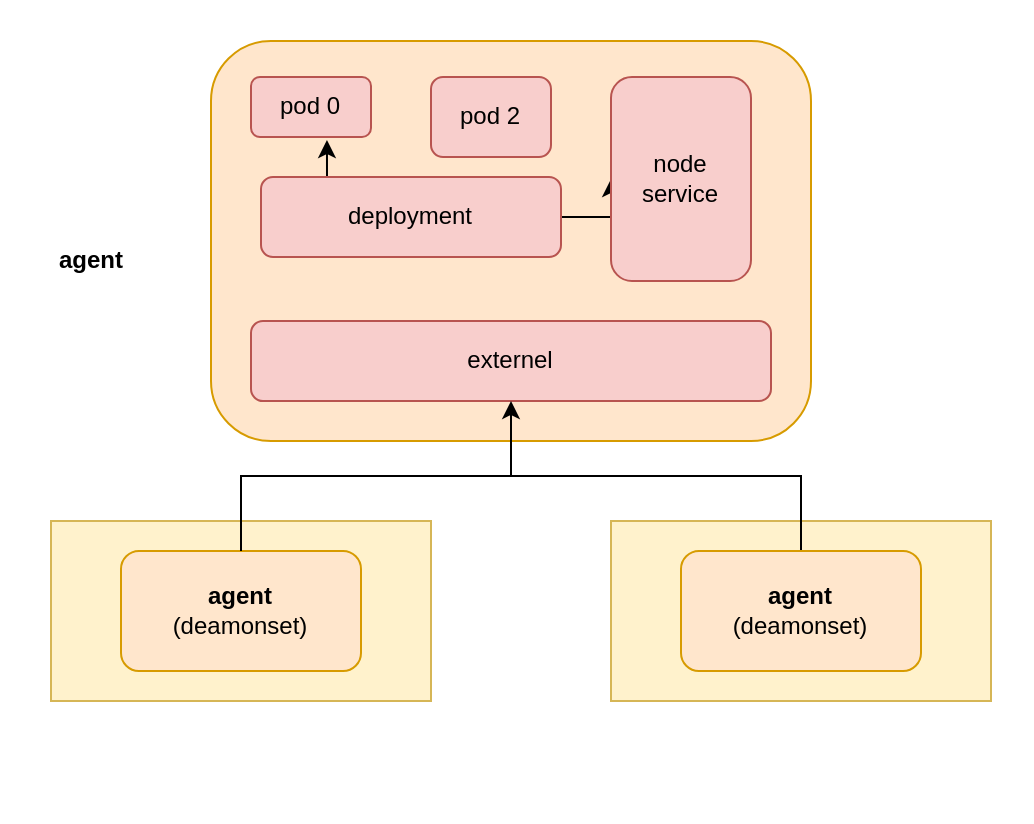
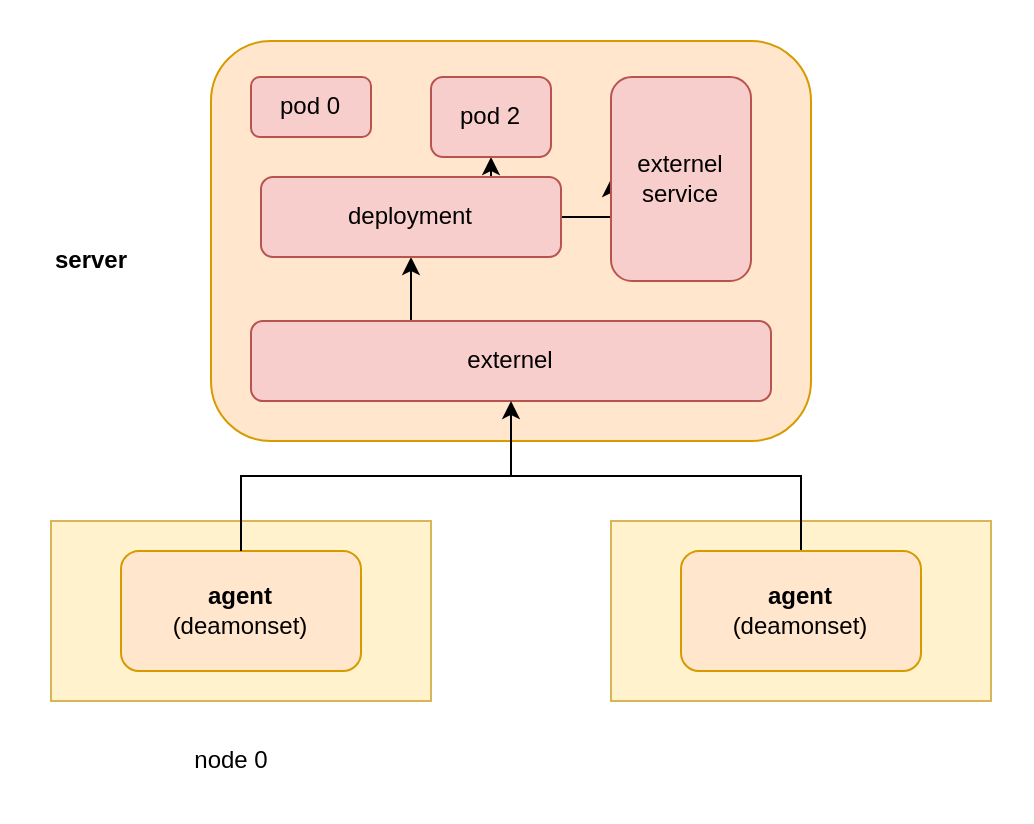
  <mxCell id="0" />
  <mxCell id="1" parent="0" />
  <mxCell id="2" value="c&lt;span style=&quot;color: rgba(0, 0, 0, 0); font-family: monospace; font-size: 0px; text-align: start;&quot;&gt;%3CmxGraphModel%3E%3Croot%3E%3CmxCell%20id%3D%220%22%2F%3E%3CmxCell%20id%3D%221%22%20parent%3D%220%22%2F%3E%3CmxCell%20id%3D%222%22%20value%3D%22%22%20style%3D%22rounded%3D0%3BwhiteSpace%3Dwrap%3Bhtml%3D1%3BstrokeColor%3D%23d6b656%3BfillColor%3D%23fff2cc%3B%22%20vertex%3D%221%22%20parent%3D%221%22%3E%3CmxGeometry%20x%3D%22260%22%20y%3D%22290%22%20width%3D%22190%22%20height%3D%2290%22%20as%3D%22geometry%22%2F%3E%3C%2FmxCell%3E%3CmxCell%20id%3D%223%22%20value%3D%22deamonset%22%20style%3D%22rounded%3D1%3BwhiteSpace%3Dwrap%3Bhtml%3D1%3BstrokeColor%3D%23d79b00%3BfillColor%3D%23ffe6cc%3B%22%20vertex%3D%221%22%20parent%3D%221%22%3E%3CmxGeometry%20x%3D%22295%22%20y%3D%22305%22%20width%3D%22120%22%20height%3D%2260%22%20as%3D%22geometry%22%2F%3E%3C%2FmxCell%3E%3C%2Froot%3E%3C%2FmxGraphModel%3E&lt;/span&gt;" style="rounded=0;whiteSpace=wrap;html=1;strokeColor=#d6b656;fillColor=#fff2cc;" vertex="1" parent="1"><mxGeometry x="25" y="260" width="190" height="90" as="geometry" /></mxCell>
  <mxCell id="3" value="&lt;b&gt;agent&lt;br&gt;&lt;/b&gt;(deamonset)" style="rounded=1;whiteSpace=wrap;html=1;strokeColor=#d79b00;fillColor=#ffe6cc;" vertex="1" parent="1"><mxGeometry x="60" y="275" width="120" height="60" as="geometry" /></mxCell>
+ <mxCell id="4" value="node 0" style="text;html=1;align=center;verticalAlign=middle;resizable=0;points=[];autosize=1;strokeColor=none;fillColor=none;" vertex="1" parent="1"><mxGeometry x="90" y="370" width="50" height="20" as="geometry" /></mxCell>
  <mxCell id="5" value="c&lt;span style=&quot;color: rgba(0, 0, 0, 0); font-family: monospace; font-size: 0px; text-align: start;&quot;&gt;%3CmxGraphModel%3E%3Croot%3E%3CmxCell%20id%3D%220%22%2F%3E%3CmxCell%20id%3D%221%22%20parent%3D%220%22%2F%3E%3CmxCell%20id%3D%222%22%20value%3D%22%22%20style%3D%22rounded%3D0%3BwhiteSpace%3Dwrap%3Bhtml%3D1%3BstrokeColor%3D%23d6b656%3BfillColor%3D%23fff2cc%3B%22%20vertex%3D%221%22%20parent%3D%221%22%3E%3CmxGeometry%20x%3D%22260%22%20y%3D%22290%22%20width%3D%22190%22%20height%3D%2290%22%20as%3D%22geometry%22%2F%3E%3C%2FmxCell%3E%3CmxCell%20id%3D%223%22%20value%3D%22deamonset%22%20style%3D%22rounded%3D1%3BwhiteSpace%3Dwrap%3Bhtml%3D1%3BstrokeColor%3D%23d79b00%3BfillColor%3D%23ffe6cc%3B%22%20vertex%3D%221%22%20parent%3D%221%22%3E%3CmxGeometry%20x%3D%22295%22%20y%3D%22305%22%20width%3D%22120%22%20height%3D%2260%22%20as%3D%22geometry%22%2F%3E%3C%2FmxCell%3E%3C%2Froot%3E%3C%2FmxGraphModel%3E&lt;/span&gt;" style="rounded=0;whiteSpace=wrap;html=1;strokeColor=#d6b656;fillColor=#fff2cc;" vertex="1" parent="1"><mxGeometry x="305" y="260" width="190" height="90" as="geometry" /></mxCell>
  <mxCell id="6" style="edgeStyle=orthogonalEdgeStyle;rounded=0;orthogonalLoop=1;jettySize=auto;html=1;entryX=0.5;entryY=1;entryDx=0;entryDy=0;" edge="1" parent="1" source="7" target="10"><mxGeometry relative="1" as="geometry" /></mxCell>
  <mxCell id="7" value="&lt;b&gt;agent&lt;br&gt;&lt;/b&gt;(deamonset)" style="rounded=1;whiteSpace=wrap;html=1;strokeColor=#d79b00;fillColor=#ffe6cc;" vertex="1" parent="1"><mxGeometry x="340" y="275" width="120" height="60" as="geometry" /></mxCell>
  <mxCell id="8" value="" style="rounded=1;whiteSpace=wrap;html=1;strokeColor=#d79b00;fillColor=#ffe6cc;" vertex="1" parent="1"><mxGeometry x="105" y="20" width="300" height="200" as="geometry" /></mxCell>
+ <mxCell id="9" style="edgeStyle=orthogonalEdgeStyle;rounded=0;orthogonalLoop=1;jettySize=auto;html=1;exitX=0.25;exitY=0;exitDx=0;exitDy=0;entryX=0.5;entryY=1;entryDx=0;entryDy=0;" edge="1" parent="1" source="10" target="14"><mxGeometry relative="1" as="geometry" /></mxCell>
  <mxCell id="10" value="externel" style="rounded=1;whiteSpace=wrap;html=1;strokeColor=#b85450;fillColor=#f8cecc;" vertex="1" parent="1"><mxGeometry x="125" y="160" width="260" height="40" as="geometry" /></mxCell>
- <mxCell id="11" style="edgeStyle=orthogonalEdgeStyle;rounded=0;orthogonalLoop=1;jettySize=auto;html=1;exitX=0.25;exitY=0;exitDx=0;exitDy=0;entryX=0.633;entryY=1.05;entryDx=0;entryDy=0;entryPerimeter=0;" edge="1" parent="1" source="14" target="15"><mxGeometry relative="1" as="geometry" /></mxCell>
+ <mxCell id="12" style="edgeStyle=orthogonalEdgeStyle;rounded=0;orthogonalLoop=1;jettySize=auto;html=1;exitX=0.75;exitY=0;exitDx=0;exitDy=0;entryX=0.5;entryY=1;entryDx=0;entryDy=0;" edge="1" parent="1" source="14" target="16"><mxGeometry relative="1" as="geometry" /></mxCell>
  <mxCell id="13" style="edgeStyle=orthogonalEdgeStyle;rounded=0;orthogonalLoop=1;jettySize=auto;html=1;exitX=1;exitY=0.5;exitDx=0;exitDy=0;entryX=0;entryY=0.5;entryDx=0;entryDy=0;" edge="1" parent="1" source="14" target="17"><mxGeometry relative="1" as="geometry" /></mxCell>
  <mxCell id="14" value="deployment" style="rounded=1;whiteSpace=wrap;html=1;strokeColor=#b85450;fillColor=#f8cecc;" vertex="1" parent="1"><mxGeometry x="130" y="88" width="150" height="40" as="geometry" /></mxCell>
  <mxCell id="15" value="pod 0" style="rounded=1;whiteSpace=wrap;html=1;strokeColor=#b85450;fillColor=#f8cecc;" vertex="1" parent="1"><mxGeometry x="125" y="38" width="60" height="30" as="geometry" /></mxCell>
  <mxCell id="16" value="pod 2" style="rounded=1;whiteSpace=wrap;html=1;strokeColor=#b85450;fillColor=#f8cecc;" vertex="1" parent="1"><mxGeometry x="215" y="38" width="60" height="40" as="geometry" /></mxCell>
- <mxCell id="17" value="node&lt;br&gt;service" style="rounded=1;whiteSpace=wrap;html=1;strokeColor=#b85450;fillColor=#f8cecc;" vertex="1" parent="1"><mxGeometry x="305" y="38" width="70" height="102" as="geometry" /></mxCell>
- <mxCell id="18" value="&lt;b&gt;agent&lt;/b&gt;" style="text;html=1;align=center;verticalAlign=middle;resizable=0;points=[];autosize=1;strokeColor=none;fillColor=none;" vertex="1" parent="1"><mxGeometry x="20" y="120" width="50" height="20" as="geometry" /></mxCell>
+ <mxCell id="17" value="externel&lt;br&gt;service" style="rounded=1;whiteSpace=wrap;html=1;strokeColor=#b85450;fillColor=#f8cecc;" vertex="1" parent="1"><mxGeometry x="305" y="38" width="70" height="102" as="geometry" /></mxCell>
+ <mxCell id="18" value="&lt;b&gt;server&lt;/b&gt;" style="text;html=1;align=center;verticalAlign=middle;resizable=0;points=[];autosize=1;strokeColor=none;fillColor=none;" vertex="1" parent="1"><mxGeometry x="20" y="120" width="50" height="20" as="geometry" /></mxCell>
  <mxCell id="19" style="edgeStyle=orthogonalEdgeStyle;rounded=0;orthogonalLoop=1;jettySize=auto;html=1;entryX=0.5;entryY=1;entryDx=0;entryDy=0;" edge="1" parent="1" source="3" target="10"><mxGeometry relative="1" as="geometry" /></mxCell>
